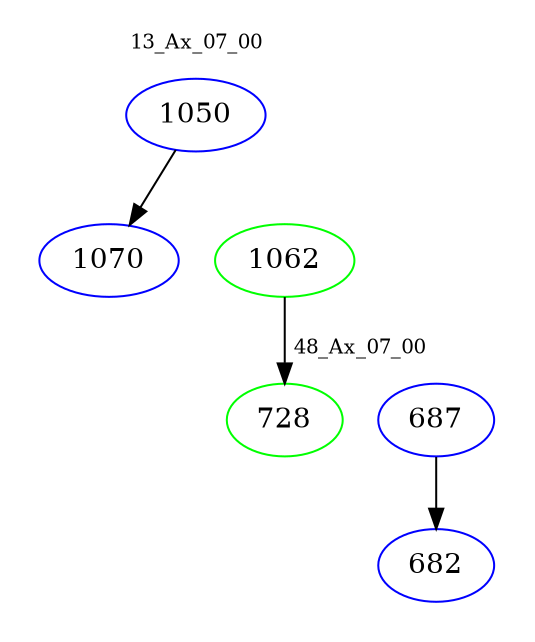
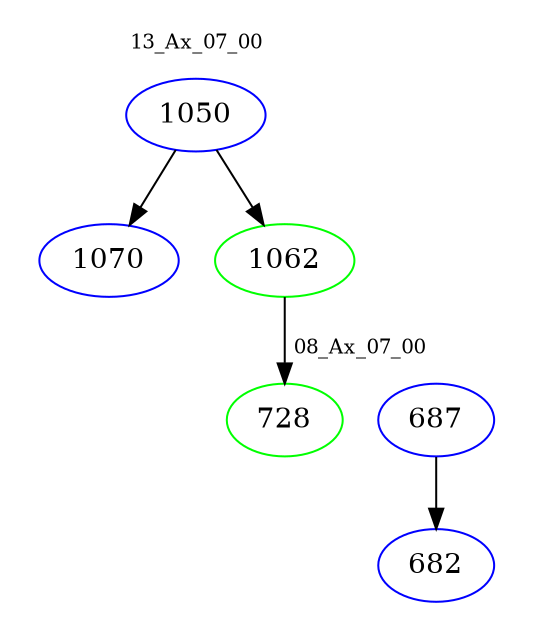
  digraph {
    node [color=blue]
    edge [color=black]
    n1 [label=1050]
    n2 [label=1070]
    n3 [color=green label=1062]
    n4 [label=687]
    n5 [label=682]
    n6 [color=green label=728]
    subgraph cluster_1 {
      color=white
      fontsize=10
      label="13_Ax_07_00"
      n1
      n2
      n3
    }
    subgraph cluster_2 {
      color=white
      fontsize=10
-     label="48_Ax_07_00"
+     label="08_Ax_07_00"
      n4
      n5
      n6
    }
    n1 -> n2
+   n1 -> n3
    n3 -> n6
    n4 -> n5
  }
